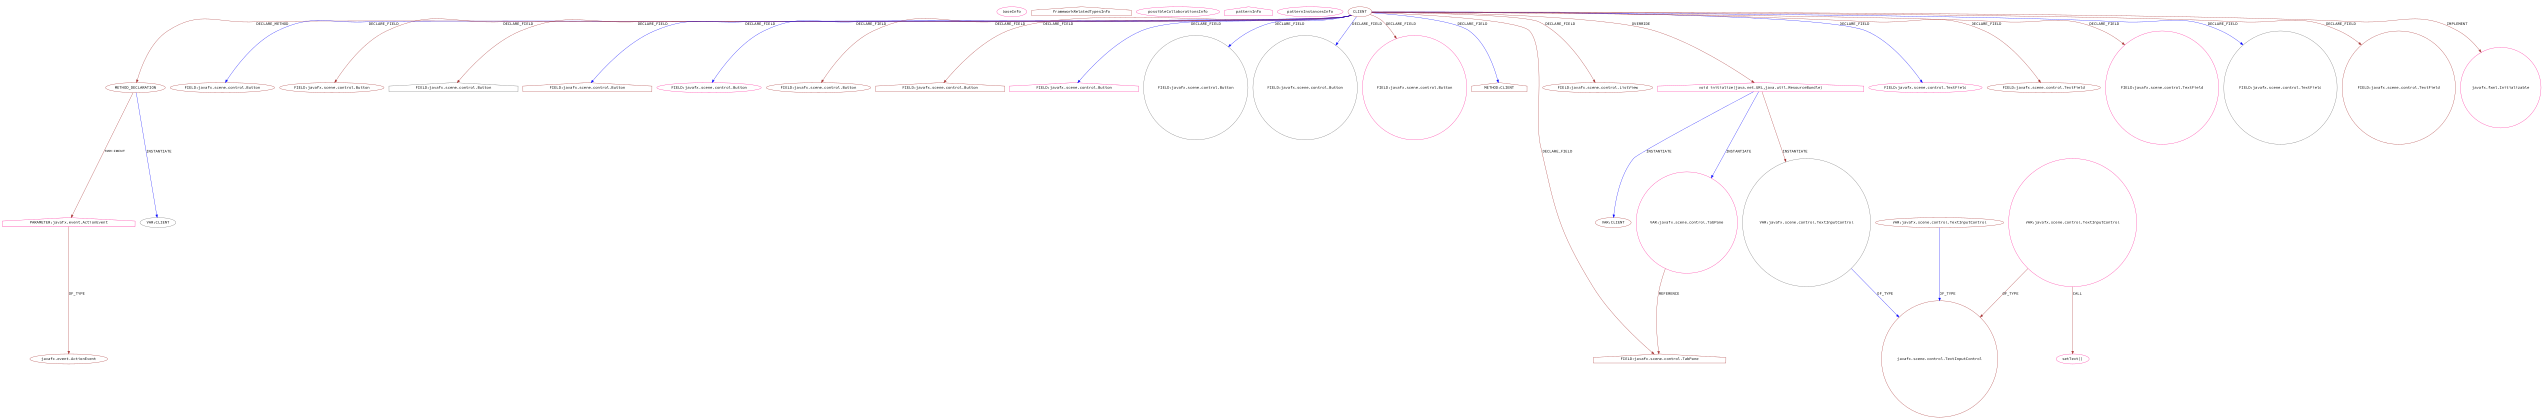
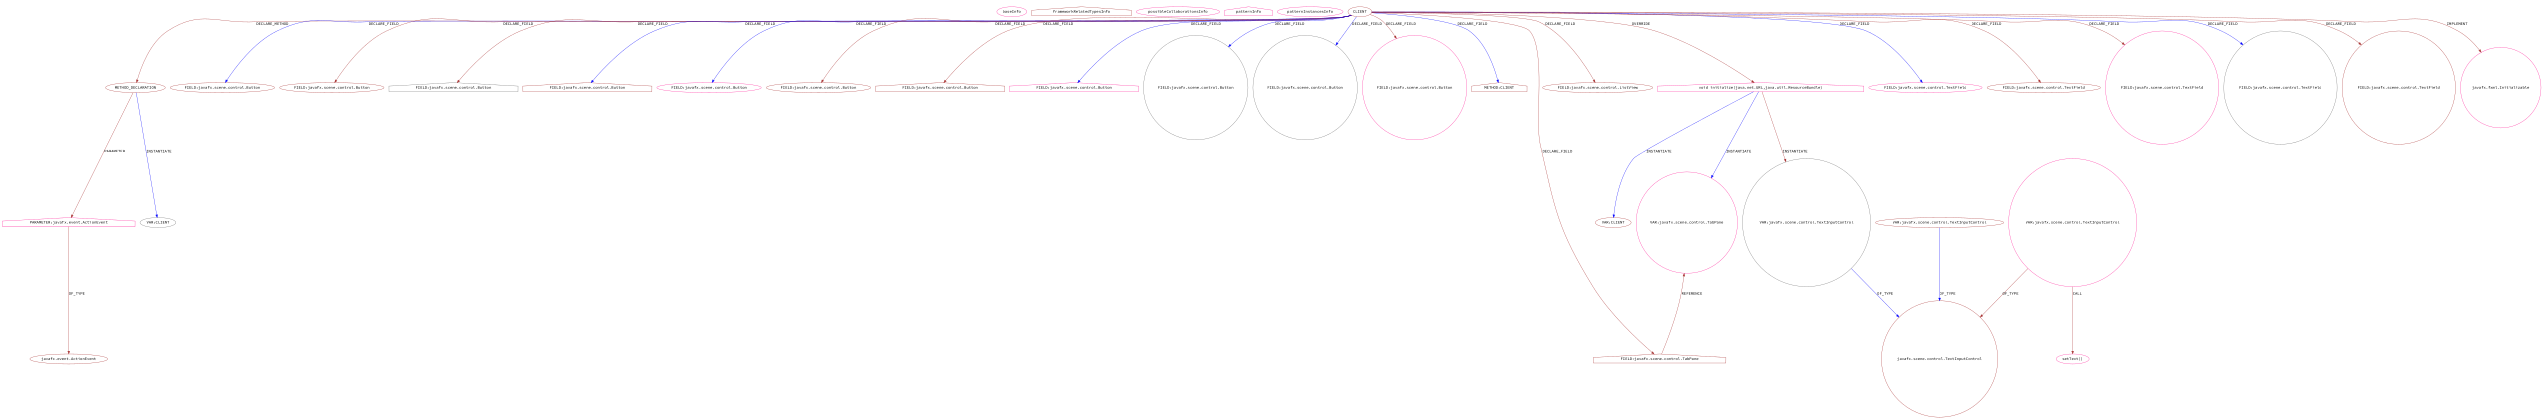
  digraph {
    fontname="Source Code Pro"
    node [color=brown fontname="Source Code Pro" shape=ellipse isFrameworkType=false vertexType=FIELD_DECLARATION]
    edge [color=brown fontname="Source Code Pro"]
    baseInfo [category=pattern color=deeppink graphId=42 isAnonymous=false possibleRelation=false isFrameworkType="" vertexType=""]
    frameworkRelatedTypesInfo [0="javafx.fxml.Initializable" shape=house isFrameworkType="" vertexType=""]
    possibleCollaborationsInfo [color=deeppink isFrameworkType="" vertexType=""]
    patternInfo [color=deeppink frequency=2.0 patternRootClient=0 shape=house isFrameworkType="" vertexType=""]
    patternInstancesInfo [0="hock323-eventManager~/hock323-eventManager/EventManager-master/src/eventManager/controller/pokerTournament/TournamentController.java~TournamentController~3009" 1="dony1990-ProsDesktop~/dony1990-ProsDesktop/ProsDesktop-master/src/nicon/NiconDesktop/guifx/NiconNavigator/NavegadorController.java~NavegadorController~2563" color=deeppink isFrameworkType="" vertexType=""]
    n6 [color=deeppink label="PARAMETER:javafx.event.ActionEvent" shape=house vertexType=PARAMETER_DECLARATION]
    n7 [label="javafx.event.ActionEvent" vertexType=FRAMEWORK_CLASS_TYPE]
    n8 [label=METHOD_DECLARATION vertexType=CLIENT_METHOD_DECLARATION]
    n9 [color=gray40 label="VAR:CLIENT" vertexType=VARIABLE_EXPRESION]
    n10 [label=CLIENT vertexType=ROOT_CLIENT_CLASS_DECLARATION]
    n11 [label="FIELD:javafx.scene.control.Button"]
    n12 [label="FIELD:javafx.scene.control.Button"]
    n13 [color=gray40 label="FIELD:javafx.scene.control.Button" shape=house]
    n14 [label="FIELD:javafx.scene.control.Button" shape=house]
    n15 [color=deeppink label="FIELD:javafx.scene.control.Button"]
    n16 [label="FIELD:javafx.scene.control.Button"]
    n17 [label="FIELD:javafx.scene.control.Button" shape=house]
    n18 [color=deeppink label="FIELD:javafx.scene.control.Button" shape=house]
    n19 [color=gray40 label="FIELD:javafx.scene.control.Button" shape=circle]
    n20 [color=gray40 label="FIELD:javafx.scene.control.Button" shape=circle]
    n21 [color=deeppink label="FIELD:javafx.scene.control.Button" shape=circle]
    n22 [label="METHOD:CLIENT" shape=house]
    n23 [color=deeppink label="void initialize(java.net.URL,java.util.ResourceBundle)" shape=house vertexType=OVERRIDING_METHOD_DECLARATION]
    n24 [label="FIELD:javafx.scene.control.ListView"]
    n25 [label="FIELD:javafx.scene.control.TabPane" shape=house]
    n26 [color=deeppink label="FIELD:javafx.scene.control.TextField"]
    n27 [label="FIELD:javafx.scene.control.TextField"]
    n28 [color=deeppink label="FIELD:javafx.scene.control.TextField" shape=circle]
    n29 [color=gray40 label="FIELD:javafx.scene.control.TextField" shape=circle]
    n30 [label="FIELD:javafx.scene.control.TextField" shape=circle]
    n31 [color=deeppink label="javafx.fxml.Initializable" shape=circle vertexType=FRAMEWORK_INTERFACE_TYPE]
    n32 [label="VAR:CLIENT" vertexType=VARIABLE_EXPRESION]
    n33 [color=deeppink label="VAR:javafx.scene.control.TabPane" shape=circle vertexType=VARIABLE_EXPRESION]
    n34 [color=gray40 label="VAR:javafx.scene.control.TextInputControl" shape=circle vertexType=VARIABLE_EXPRESION]
    n35 [label="javafx.scene.control.TextInputControl" shape=circle vertexType=FRAMEWORK_CLASS_TYPE]
    n36 [color=deeppink label="VAR:javafx.scene.control.TextInputControl" shape=circle vertexType=VARIABLE_EXPRESION]
    n37 [color=deeppink label="setText()" vertexType=INSIDE_CALL]
    n38 [label="VAR:javafx.scene.control.TextInputControl" vertexType=VARIABLE_EXPRESION]
    n6 -> n7 [label=OF_TYPE]
-   n8 -> n6 [label=IMPLEMENT]
+   n8 -> n6 [label=PARAMETER]
    n8 -> n9 [color=blue label=INSTANTIATE]
    n10 -> n8 [label=DECLARE_METHOD]
    n10 -> n11 [color=blue label=DECLARE_FIELD]
    n10 -> n12 [label=DECLARE_FIELD]
    n10 -> n13 [label=DECLARE_FIELD]
    n10 -> n14 [color=blue label=DECLARE_FIELD]
    n10 -> n15 [color=blue label=DECLARE_FIELD]
    n10 -> n16 [label=DECLARE_FIELD]
    n10 -> n17 [label=DECLARE_FIELD]
    n10 -> n18 [color=blue label=DECLARE_FIELD]
    n10 -> n19 [color=blue label=DECLARE_FIELD]
    n10 -> n20 [color=blue label=DECLARE_FIELD]
    n10 -> n21 [label=DECLARE_FIELD]
    n10 -> n22 [color=blue label=DECLARE_FIELD]
    n10 -> n23 [label=OVERRIDE]
    n10 -> n24 [label=DECLARE_FIELD]
    n10 -> n25 [label=DECLARE_FIELD]
    n10 -> n26 [color=blue label=DECLARE_FIELD]
    n10 -> n27 [label=DECLARE_FIELD]
    n10 -> n28 [label=DECLARE_FIELD]
    n10 -> n29 [color=blue label=DECLARE_FIELD]
    n10 -> n30 [label=DECLARE_FIELD]
    n10 -> n31 [label=IMPLEMENT]
    n23 -> n32 [color=blue label=INSTANTIATE]
    n23 -> n33 [color=blue label=INSTANTIATE]
    n23 -> n34 [label=INSTANTIATE]
-   n33 -> n25 [label=REFERENCE]
+   n25 -> n33 [label=REFERENCE]
    n34 -> n35 [color=blue label=OF_TYPE]
    n36 -> n35 [label=OF_TYPE]
    n36 -> n37 [label=CALL]
    n38 -> n35 [color=blue label=OF_TYPE]
  }
